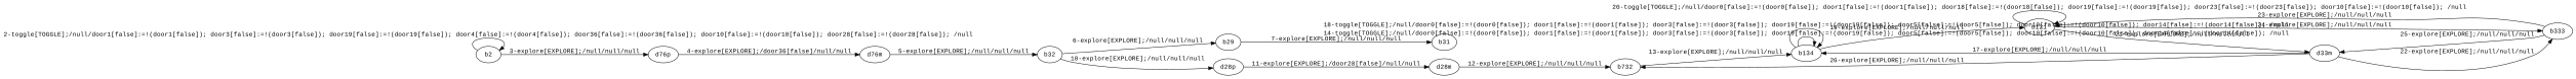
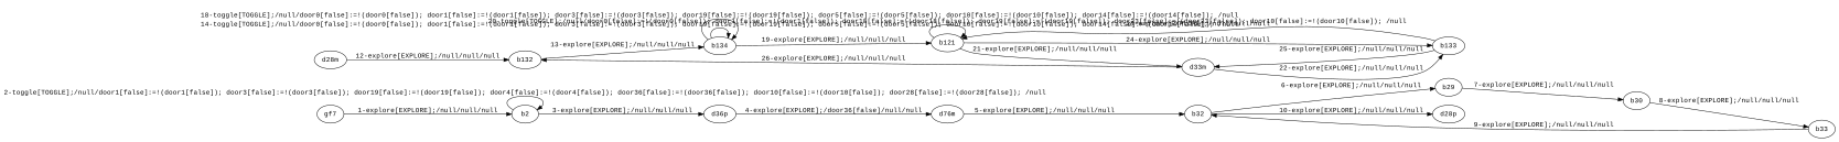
  digraph {
    fontname="Liberation Mono"
    rankdir=LR
    node [fontname="Liberation Mono"]
    edge [fontname="Liberation Mono"]
+   gf7
    b2
-   d36p [label=d76p]
+   d36p
    n4 [label=d76m]
    b32
    b29
    d28p
-   b31
+   b31 [label=b30]
    d28m
-   b132 [label=b732]
+   b33
+   b132
    b134
    n13 [label=b121]
    d33m
-   b133 [label=b333]
+   b133
+   gf7 -> b2 [label="1-explore[EXPLORE];/null/null/null"]
    b2 -> b2 [label="2-toggle[TOGGLE];/null/door1[false]:=!(door1[false]); door3[false]:=!(door3[false]); door19[false]:=!(door19[false]); door4[false]:=!(door4[false]); door36[false]:=!(door36[false]); door10[false]:=!(door10[false]); door28[false]:=!(door28[false]); /null"]
    b2 -> d36p [label="3-explore[EXPLORE];/null/null/null"]
    d36p -> n4 [label="4-explore[EXPLORE];/door36[false]/null/null"]
    n4 -> b32 [label="5-explore[EXPLORE];/null/null/null"]
    b32 -> b29 [label="6-explore[EXPLORE];/null/null/null"]
    b32 -> d28p [label="10-explore[EXPLORE];/null/null/null"]
    b29 -> b31 [label="7-explore[EXPLORE];/null/null/null"]
-   d28p -> d28m [label="11-explore[EXPLORE];/door28[false]/null/null"]
+   b31 -> b33 [label="8-explore[EXPLORE];/null/null/null"]
    d28m -> b132 [label="12-explore[EXPLORE];/null/null/null"]
+   b33 -> b32 [label="9-explore[EXPLORE];/null/null/null"]
    b132 -> b134 [label="13-explore[EXPLORE];/null/null/null"]
    b134 -> b134 [label="14-toggle[TOGGLE];/null/door0[false]:=!(door0[false]); door1[false]:=!(door1[false]); door3[false]:=!(door3[false]); door19[false]:=!(door19[false]); door5[false]:=!(door5[false]); door10[false]:=!(door10[false]); door14[false]:=!(door14[false]); /null"]
    b134 -> b134 [label="18-toggle[TOGGLE];/null/door0[false]:=!(door0[false]); door1[false]:=!(door1[false]); door3[false]:=!(door3[false]); door19[false]:=!(door19[false]); door5[false]:=!(door5[false]); door10[false]:=!(door10[false]); door14[false]:=!(door14[false]); /null"]
    b134 -> n13 [label="19-explore[EXPLORE];/null/null/null"]
    n13 -> n13 [label="20-toggle[TOGGLE];/null/door0[false]:=!(door0[false]); door1[false]:=!(door1[false]); door18[false]:=!(door18[false]); door19[false]:=!(door19[false]); door23[false]:=!(door23[false]); door10[false]:=!(door10[false]); /null"]
    n13 -> d33m [label="21-explore[EXPLORE];/null/null/null"]
    n13 -> b133 [label="24-explore[EXPLORE];/null/null/null"]
    d33m -> b132 [label="26-explore[EXPLORE];/null/null/null"]
-   d33m -> b134 [label="17-explore[EXPLORE];/null/null/null"]
    d33m -> b133 [label="22-explore[EXPLORE];/null/null/null"]
    b133 -> n13 [label="23-explore[EXPLORE];/null/null/null"]
    b133 -> d33m [label="25-explore[EXPLORE];/null/null/null"]
  }
